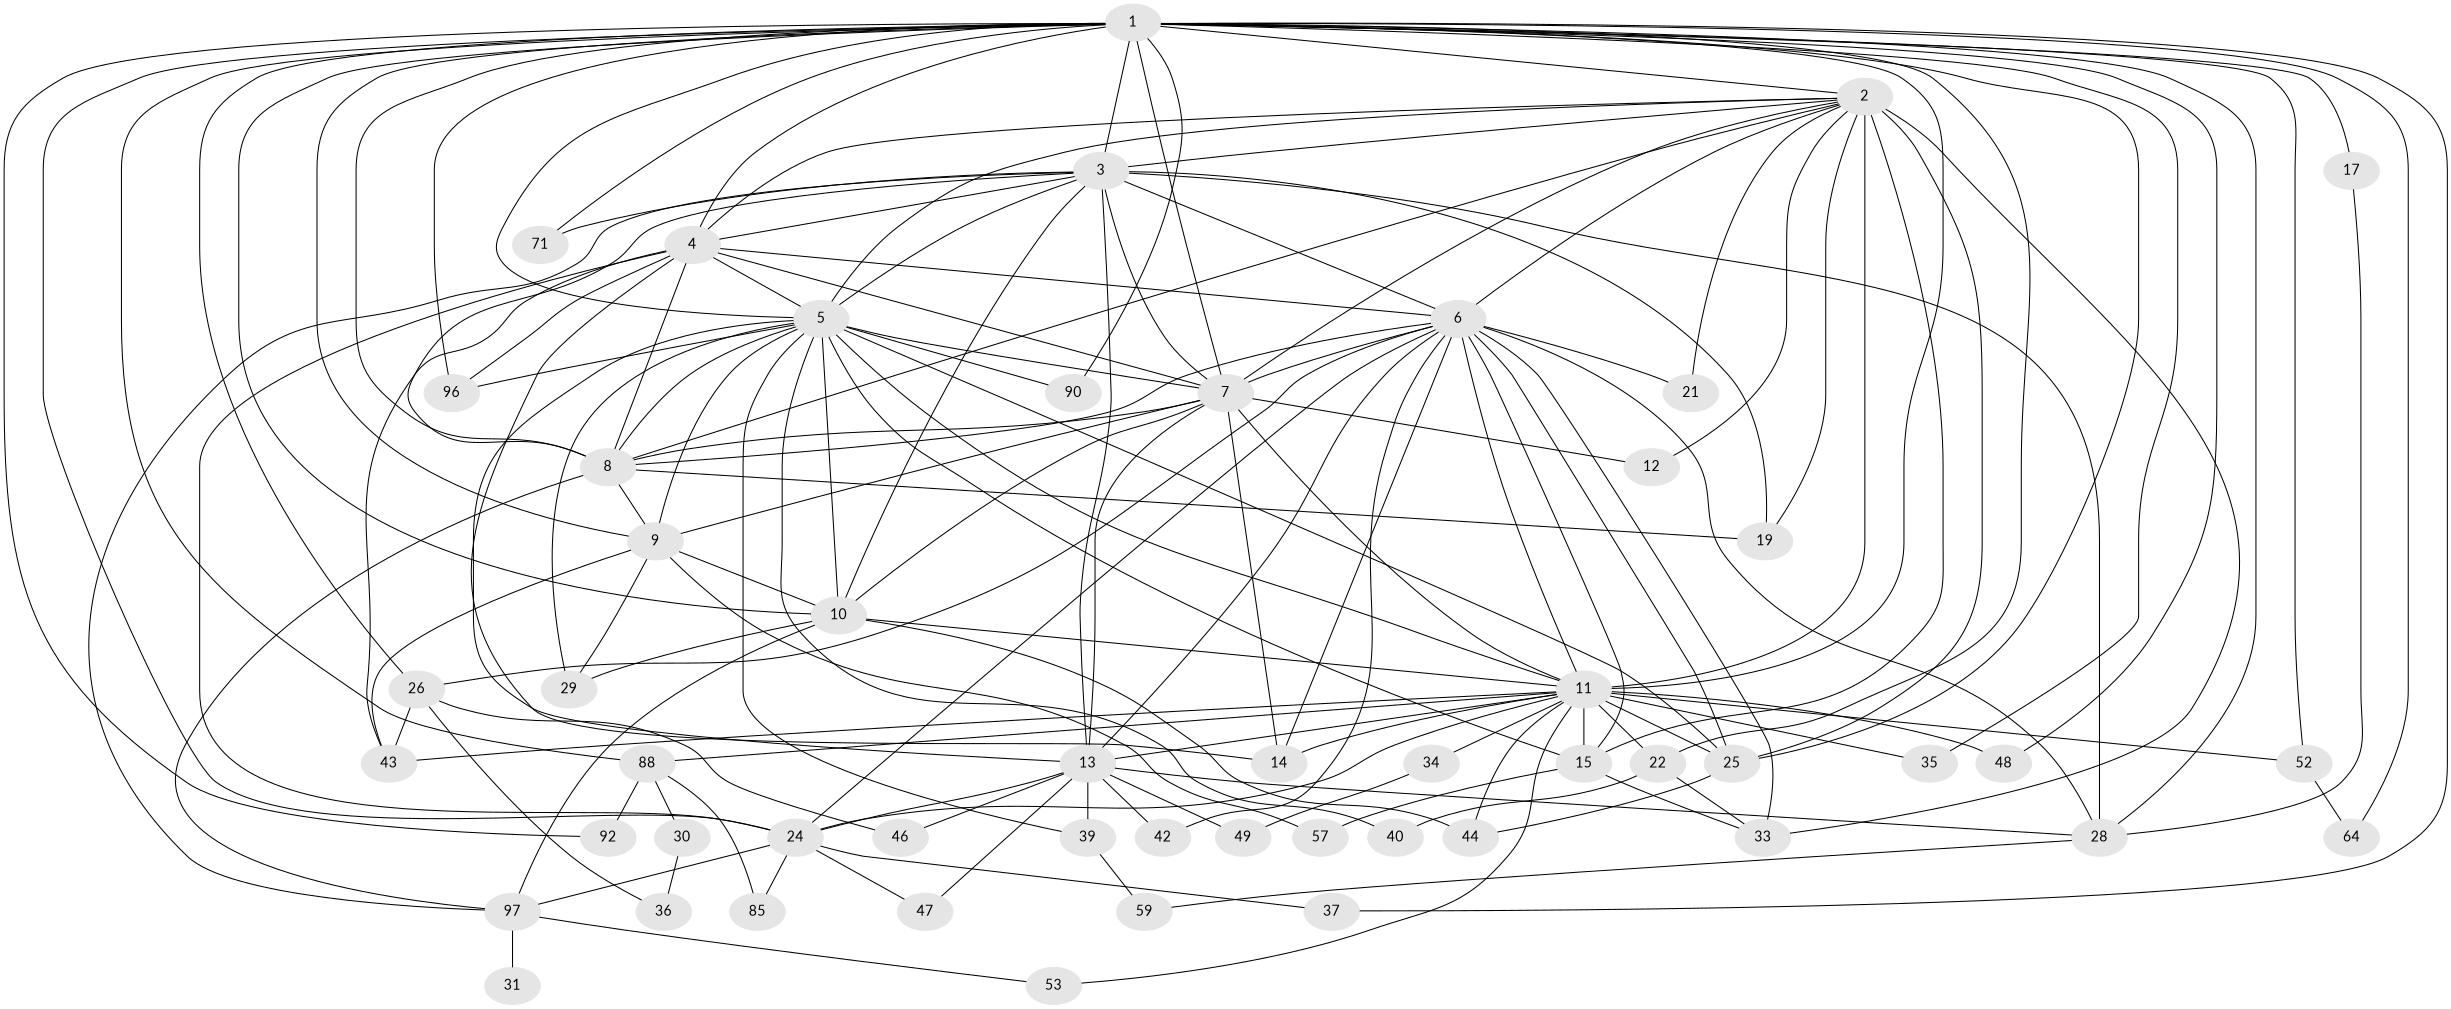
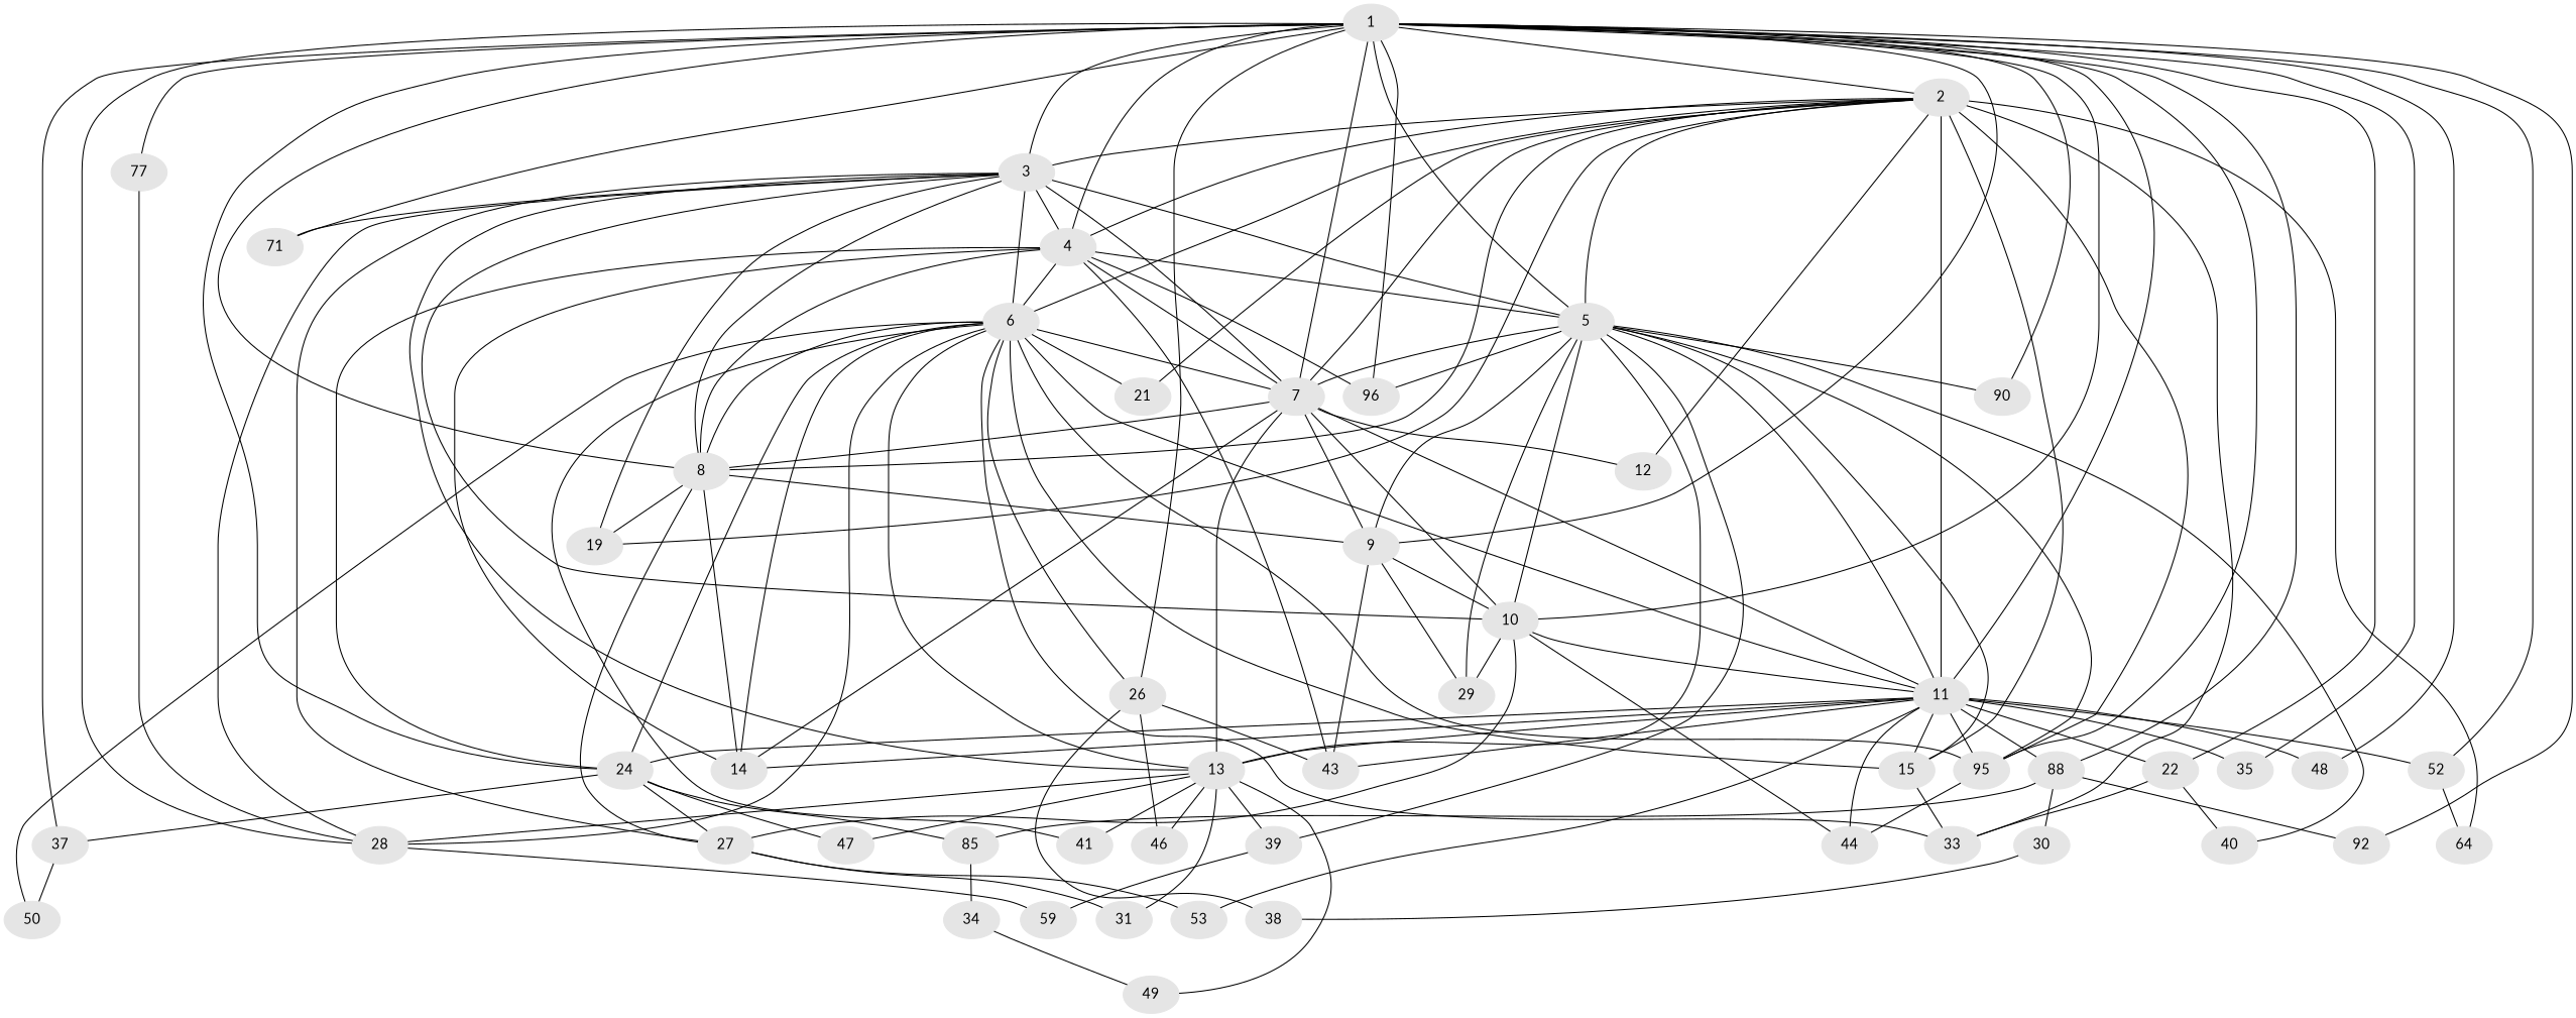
  graph {
    fontname=Lato
    node [color=gray90 fontname=Lato style=filled]
    edge [fontname=Lato weight=1.0]
    1
    2
    3
    4
    5
    7
    8
    9
    10
    11
    n11 [label=96]
-   17
+   17 [label=77]
    n13 [label=88]
    n14 [label=90]
    22
    24
-   25
+   25 [label=95]
    26
    28
    n20 [label=92]
    35
    37
    n23 [label=71]
    48
    52
    n26 [label=64]
    6
    12
    33
    15
    19
    21
    13
-   27 [label=97]
+   27
    14
    43
    29
    39
    40
-   42
-   57
+   42 [label=41]
+   50
    44
    34
    53
    31
    46
    47
    49
    30
    n51 [label=85]
-   36
+   36 [label=38]
    n53 [label=59]
    1 -- 2 [weight=3.0]
    1 -- 3 [weight=2.0]
    1 -- 4 [weight=2.0]
    1 -- 5 [weight=4.0]
    1 -- 7 [weight=2.0]
    1 -- 8 [weight=2.0]
    1 -- 9
    1 -- 10
    1 -- 11 [weight=2.0]
    1 -- n11
    1 -- 17
    1 -- n13
    1 -- n14 [weight=2.0]
    1 -- 22
    1 -- 24
    1 -- 25
    1 -- 26
    1 -- 28
    1 -- n20
    1 -- 35
    1 -- 37
    1 -- n23
    1 -- 48
    1 -- 52
-   1 -- n26
+   2 -- n26
    2 -- 3 [weight=2.0]
    2 -- 4
    2 -- 5 [weight=3.0]
    2 -- 7
    2 -- 8
    2 -- 11 [weight=26.0]
    2 -- 25
    2 -- 6 [weight=3.0]
    2 -- 12
    2 -- 33
    2 -- 15
    2 -- 19
    2 -- 21
    3 -- 4 [weight=2.0]
    3 -- 5 [weight=2.0]
    3 -- 7 [weight=3.0]
    3 -- 8 [weight=2.0]
    3 -- 10
    3 -- 28
    3 -- n23
    3 -- 6 [weight=3.0]
    3 -- 19
    3 -- 13
    3 -- 27
    4 -- 5 [weight=2.0]
    4 -- 7
    4 -- 8
    4 -- n11
    4 -- 24 [weight=6.0]
    4 -- 6
    4 -- 14
    4 -- 43
    5 -- 7 [weight=2.0]
-   5 -- 8 [weight=3.0]
+   14 -- 8 [weight=3.0]
    5 -- 9
    5 -- 10 [weight=10.0]
    5 -- 11 [weight=2.0]
    5 -- n11
    5 -- n14
    5 -- 25
    5 -- 15 [weight=2.0]
    5 -- 13 [weight=2.0]
    5 -- 29
    5 -- 39
    5 -- 40
    7 -- 8
    7 -- 9
    7 -- 10 [weight=4.0]
    7 -- 11 [weight=3.0]
    7 -- 12 [weight=2.0]
    7 -- 13 [weight=10.0]
    7 -- 14
    8 -- 9
    8 -- 19
    8 -- 27
    9 -- 10
    9 -- 43
    9 -- 29
-   9 -- 57
    10 -- 11 [weight=2.0]
    10 -- 27
    10 -- 29
    10 -- 44
    11 -- n13
    11 -- 22 [weight=3.0]
    11 -- 24 [weight=3.0]
    11 -- 25
    11 -- 35
    11 -- 48
    11 -- 52
    11 -- 15
    11 -- 13 [weight=5.0]
    11 -- 14
    11 -- 43
    11 -- 44
-   11 -- 34
+   n51 -- 34
    11 -- 53
    17 -- 28
    n13 -- n20
    n13 -- 30
    n13 -- n51
    22 -- 33
    22 -- 40
    24 -- 37
    24 -- 27
    24 -- 47
    24 -- n51
    25 -- 44
    26 -- 43
    26 -- 46
    26 -- 36
    28 -- n53
+   37 -- 50
    52 -- n26
    6 -- 7
    6 -- 8
    6 -- 11 [weight=3.0]
    6 -- 24
    6 -- 25
    6 -- 26
    6 -- 28
    6 -- 33
    6 -- 15
    6 -- 21
    6 -- 13
    6 -- 14
    6 -- 42
+   6 -- 50
    15 -- 33
-   15 -- 57
    13 -- 28
    13 -- 39
    13 -- 42
-   13 -- 24 [weight=2.0]
+   13 -- 31 [weight=2.0]
    13 -- 46
    13 -- 47
    13 -- 49
    27 -- 53
    27 -- 31
    39 -- n53
    34 -- 49
    30 -- 36
  }
